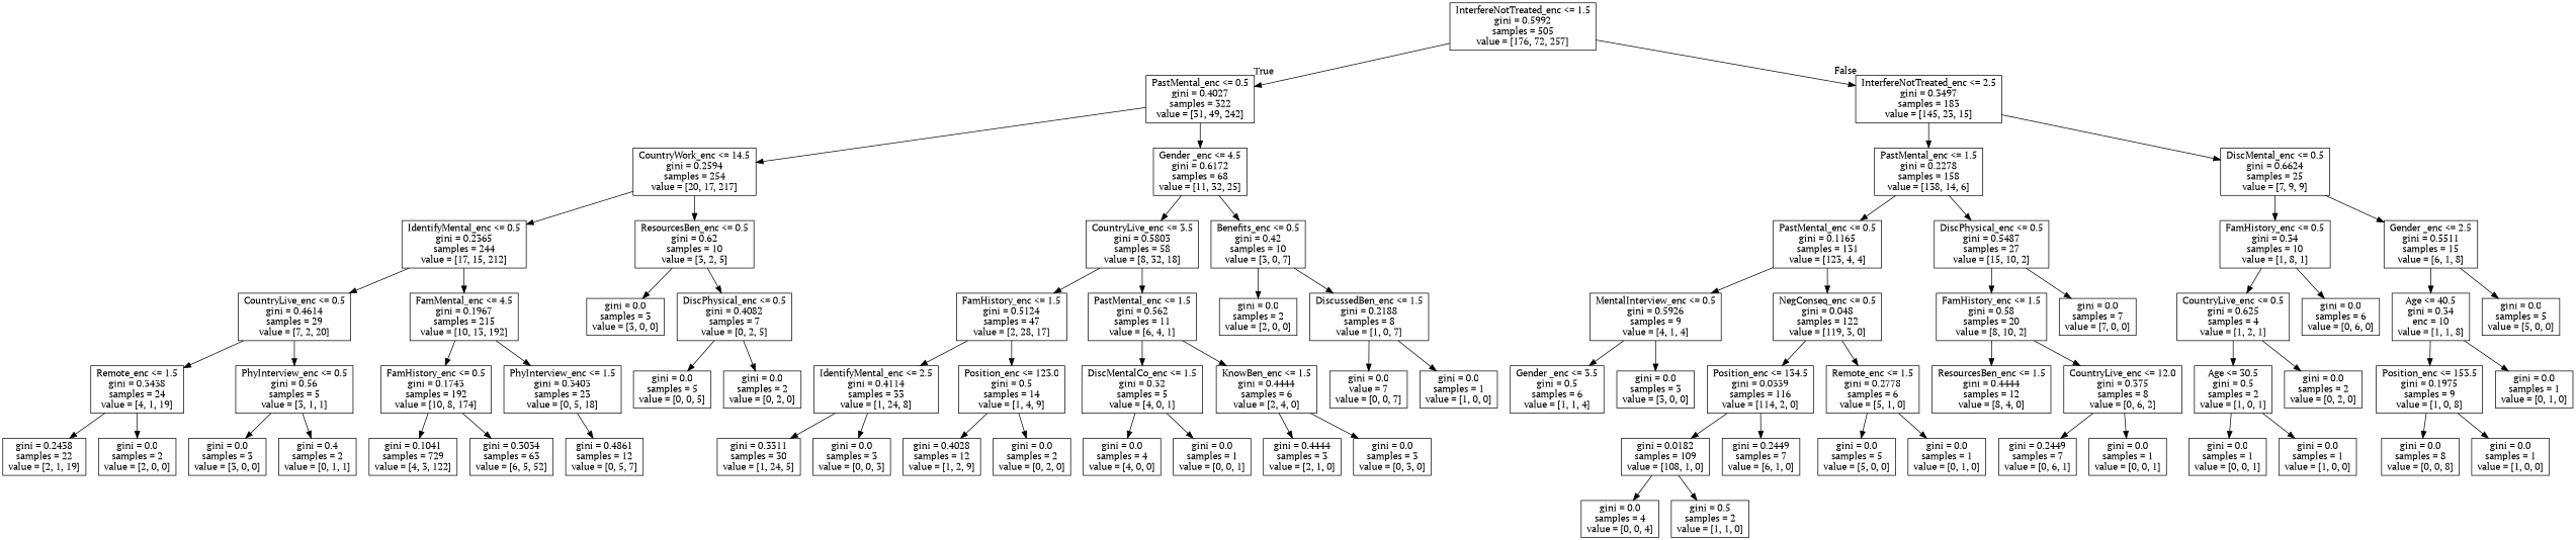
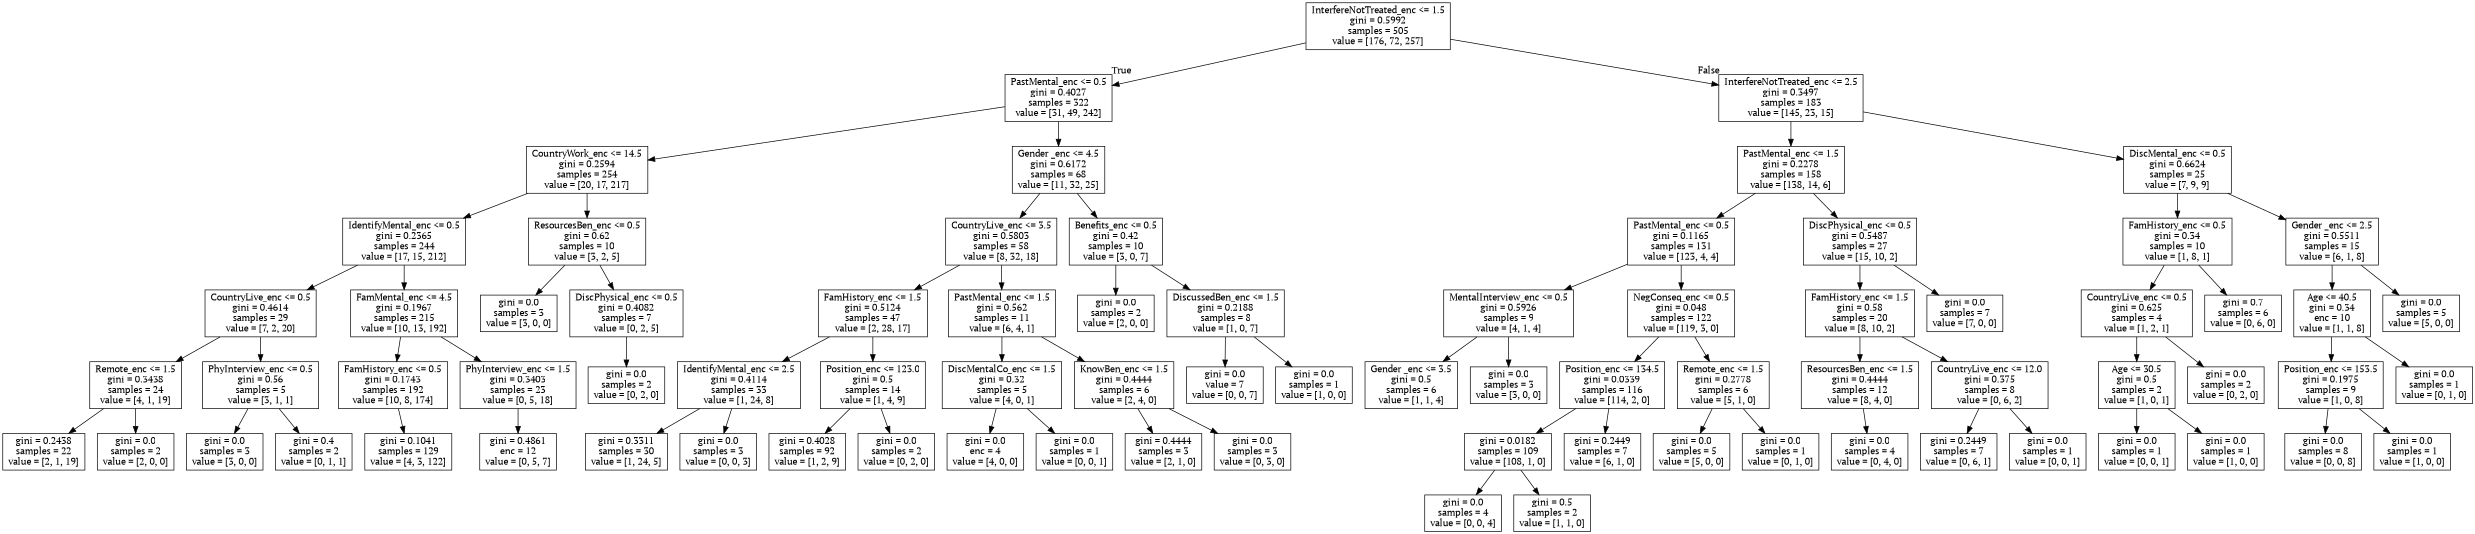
  digraph {
    fontname="PT Serif"
    node [fontname="PT Serif" shape=box]
    edge [fontname="PT Serif"]
    n1 [label="InterfereNotTreated_enc <= 1.5\ngini = 0.5992\nsamples = 505\nvalue = [176, 72, 257]"]
    n2 [label="PastMental_enc <= 0.5\ngini = 0.4027\nsamples = 322\nvalue = [31, 49, 242]"]
    n3 [label="InterfereNotTreated_enc <= 2.5\ngini = 0.3497\nsamples = 183\nvalue = [145, 23, 15]"]
    n4 [label="CountryWork_enc <= 14.5\ngini = 0.2594\nsamples = 254\nvalue = [20, 17, 217]"]
    n5 [label="Gender _enc <= 4.5\ngini = 0.6172\nsamples = 68\nvalue = [11, 32, 25]"]
    n6 [label="PastMental_enc <= 1.5\ngini = 0.2278\nsamples = 158\nvalue = [138, 14, 6]"]
    n7 [label="DiscMental_enc <= 0.5\ngini = 0.6624\nsamples = 25\nvalue = [7, 9, 9]"]
    n8 [label="IdentifyMental_enc <= 0.5\ngini = 0.2365\nsamples = 244\nvalue = [17, 15, 212]"]
    n9 [label="ResourcesBen_enc <= 0.5\ngini = 0.62\nsamples = 10\nvalue = [3, 2, 5]"]
    n10 [label="CountryLive_enc <= 3.5\ngini = 0.5803\nsamples = 58\nvalue = [8, 32, 18]"]
    n11 [label="Benefits_enc <= 0.5\ngini = 0.42\nsamples = 10\nvalue = [3, 0, 7]"]
    n12 [label="CountryLive_enc <= 0.5\ngini = 0.4614\nsamples = 29\nvalue = [7, 2, 20]"]
    n13 [label="FamMental_enc <= 4.5\ngini = 0.1967\nsamples = 215\nvalue = [10, 13, 192]"]
    n14 [label="gini = 0.0\nsamples = 3\nvalue = [3, 0, 0]"]
    n15 [label="DiscPhysical_enc <= 0.5\ngini = 0.4082\nsamples = 7\nvalue = [0, 2, 5]"]
    n16 [label="Remote_enc <= 1.5\ngini = 0.3438\nsamples = 24\nvalue = [4, 1, 19]"]
    n17 [label="PhyInterview_enc <= 0.5\ngini = 0.56\nsamples = 5\nvalue = [3, 1, 1]"]
    n18 [label="FamHistory_enc <= 0.5\ngini = 0.1743\nsamples = 192\nvalue = [10, 8, 174]"]
    n19 [label="PhyInterview_enc <= 1.5\ngini = 0.3403\nsamples = 23\nvalue = [0, 5, 18]"]
    n20 [label="gini = 0.2438\nsamples = 22\nvalue = [2, 1, 19]"]
    n21 [label="gini = 0.0\nsamples = 2\nvalue = [2, 0, 0]"]
    n22 [label="gini = 0.0\nsamples = 3\nvalue = [3, 0, 0]"]
    n23 [label="gini = 0.4\nsamples = 2\nvalue = [0, 1, 1]"]
-   n24 [label="gini = 0.1041\nsamples = 729\nvalue = [4, 3, 122]"]
-   n25 [label="gini = 0.3034\nsamples = 63\nvalue = [6, 5, 52]"]
-   n26 [label="gini = 0.4861\nsamples = 12\nvalue = [0, 5, 7]"]
-   n27 [label="gini = 0.0\nsamples = 5\nvalue = [0, 0, 5]"]
+   n24 [label="gini = 0.1041\nsamples = 129\nvalue = [4, 3, 122]"]
+   n26 [label="gini = 0.4861\nenc = 12\nvalue = [0, 5, 7]"]
    n28 [label="gini = 0.0\nsamples = 2\nvalue = [0, 2, 0]"]
    n29 [label="FamHistory_enc <= 1.5\ngini = 0.5124\nsamples = 47\nvalue = [2, 28, 17]"]
    n30 [label="PastMental_enc <= 1.5\ngini = 0.562\nsamples = 11\nvalue = [6, 4, 1]"]
    n31 [label="gini = 0.0\nsamples = 2\nvalue = [2, 0, 0]"]
    n32 [label="DiscussedBen_enc <= 1.5\ngini = 0.2188\nsamples = 8\nvalue = [1, 0, 7]"]
    n33 [label="IdentifyMental_enc <= 2.5\ngini = 0.4114\nsamples = 33\nvalue = [1, 24, 8]"]
    n34 [label="Position_enc <= 123.0\ngini = 0.5\nsamples = 14\nvalue = [1, 4, 9]"]
    n35 [label="DiscMentalCo_enc <= 1.5\ngini = 0.32\nsamples = 5\nvalue = [4, 0, 1]"]
    n36 [label="KnowBen_enc <= 1.5\ngini = 0.4444\nsamples = 6\nvalue = [2, 4, 0]"]
    n37 [label="gini = 0.3311\nsamples = 30\nvalue = [1, 24, 5]"]
    n38 [label="gini = 0.0\nsamples = 3\nvalue = [0, 0, 3]"]
-   n39 [label="gini = 0.4028\nsamples = 12\nvalue = [1, 2, 9]"]
+   n39 [label="gini = 0.4028\nsamples = 92\nvalue = [1, 2, 9]"]
    n40 [label="gini = 0.0\nsamples = 2\nvalue = [0, 2, 0]"]
-   n41 [label="gini = 0.0\nsamples = 4\nvalue = [4, 0, 0]"]
+   n41 [label="gini = 0.0\nenc = 4\nvalue = [4, 0, 0]"]
    n42 [label="gini = 0.0\nsamples = 1\nvalue = [0, 0, 1]"]
    n43 [label="gini = 0.4444\nsamples = 3\nvalue = [2, 1, 0]"]
    n44 [label="gini = 0.0\nsamples = 3\nvalue = [0, 3, 0]"]
    n45 [label="gini = 0.0\nvalue = 7\nvalue = [0, 0, 7]"]
    n46 [label="gini = 0.0\nsamples = 1\nvalue = [1, 0, 0]"]
    n47 [label="PastMental_enc <= 0.5\ngini = 0.1165\nsamples = 131\nvalue = [123, 4, 4]"]
    n48 [label="DiscPhysical_enc <= 0.5\ngini = 0.5487\nsamples = 27\nvalue = [15, 10, 2]"]
    n49 [label="FamHistory_enc <= 0.5\ngini = 0.34\nsamples = 10\nvalue = [1, 8, 1]"]
    n50 [label="Gender _enc <= 2.5\ngini = 0.5511\nsamples = 15\nvalue = [6, 1, 8]"]
    n51 [label="MentalInterview_enc <= 0.5\ngini = 0.5926\nsamples = 9\nvalue = [4, 1, 4]"]
    n52 [label="NegConseq_enc <= 0.5\ngini = 0.048\nsamples = 122\nvalue = [119, 3, 0]"]
    n53 [label="FamHistory_enc <= 1.5\ngini = 0.58\nsamples = 20\nvalue = [8, 10, 2]"]
    n54 [label="gini = 0.0\nsamples = 7\nvalue = [7, 0, 0]"]
    n55 [label="Gender _enc <= 3.5\ngini = 0.5\nsamples = 6\nvalue = [1, 1, 4]"]
    n56 [label="gini = 0.0\nsamples = 3\nvalue = [3, 0, 0]"]
    n57 [label="Position_enc <= 134.5\ngini = 0.0339\nsamples = 116\nvalue = [114, 2, 0]"]
    n58 [label="Remote_enc <= 1.5\ngini = 0.2778\nsamples = 6\nvalue = [5, 1, 0]"]
    n59 [label="gini = 0.0\nsamples = 4\nvalue = [0, 0, 4]"]
    n60 [label="gini = 0.5\nsamples = 2\nvalue = [1, 1, 0]"]
    n61 [label="gini = 0.0182\nsamples = 109\nvalue = [108, 1, 0]"]
    n62 [label="gini = 0.2449\nsamples = 7\nvalue = [6, 1, 0]"]
    n63 [label="gini = 0.0\nsamples = 5\nvalue = [5, 0, 0]"]
    n64 [label="gini = 0.0\nsamples = 1\nvalue = [0, 1, 0]"]
    n65 [label="ResourcesBen_enc <= 1.5\ngini = 0.4444\nsamples = 12\nvalue = [8, 4, 0]"]
    n66 [label="CountryLive_enc <= 12.0\ngini = 0.375\nsamples = 8\nvalue = [0, 6, 2]"]
+   n67 [label="gini = 0.0\nsamples = 4\nvalue = [0, 4, 0]"]
    n68 [label="gini = 0.2449\nsamples = 7\nvalue = [0, 6, 1]"]
    n69 [label="gini = 0.0\nsamples = 1\nvalue = [0, 0, 1]"]
    n70 [label="CountryLive_enc <= 0.5\ngini = 0.625\nsamples = 4\nvalue = [1, 2, 1]"]
-   n71 [label="gini = 0.0\nsamples = 6\nvalue = [0, 6, 0]"]
+   n71 [label="gini = 0.7\nsamples = 6\nvalue = [0, 6, 0]"]
    n72 [label="Age <= 40.5\ngini = 0.34\nenc = 10\nvalue = [1, 1, 8]"]
    n73 [label="gini = 0.0\nsamples = 5\nvalue = [5, 0, 0]"]
    n74 [label="Age <= 30.5\ngini = 0.5\nsamples = 2\nvalue = [1, 0, 1]"]
    n75 [label="gini = 0.0\nsamples = 2\nvalue = [0, 2, 0]"]
    n76 [label="gini = 0.0\nsamples = 1\nvalue = [0, 0, 1]"]
    n77 [label="gini = 0.0\nsamples = 1\nvalue = [1, 0, 0]"]
    n78 [label="Position_enc <= 153.5\ngini = 0.1975\nsamples = 9\nvalue = [1, 0, 8]"]
    n79 [label="gini = 0.0\nsamples = 1\nvalue = [0, 1, 0]"]
    n80 [label="gini = 0.0\nsamples = 8\nvalue = [0, 0, 8]"]
    n81 [label="gini = 0.0\nsamples = 1\nvalue = [1, 0, 0]"]
    n1 -> n2 [headlabel=True labelangle=45 labeldistance=2.5]
    n1 -> n3 [headlabel=False labelangle=-45 labeldistance=2.5]
    n2 -> n4
    n2 -> n5
    n3 -> n6
    n3 -> n7
    n4 -> n8
    n4 -> n9
    n5 -> n10
    n5 -> n11
    n6 -> n47
    n6 -> n48
    n7 -> n49
    n7 -> n50
    n8 -> n12
    n8 -> n13
    n9 -> n14
    n9 -> n15
    n10 -> n29
    n10 -> n30
    n11 -> n31
    n11 -> n32
    n12 -> n16
    n12 -> n17
    n13 -> n18
    n13 -> n19
-   n15 -> n27
    n15 -> n28
    n16 -> n20
    n16 -> n21
    n17 -> n22
    n17 -> n23
    n18 -> n24
-   n18 -> n25
    n19 -> n26
    n29 -> n33
    n29 -> n34
    n30 -> n35
    n30 -> n36
    n32 -> n45
    n32 -> n46
    n33 -> n37
    n33 -> n38
    n34 -> n39
    n34 -> n40
    n35 -> n41
    n35 -> n42
    n36 -> n43
    n36 -> n44
    n47 -> n51
    n47 -> n52
    n48 -> n53
    n48 -> n54
    n49 -> n70
    n49 -> n71
    n50 -> n72
    n50 -> n73
    n51 -> n55
    n51 -> n56
    n52 -> n57
    n52 -> n58
    n53 -> n65
    n53 -> n66
    n57 -> n61
    n57 -> n62
    n58 -> n63
    n58 -> n64
    n61 -> n59
    n61 -> n60
+   n65 -> n67
    n66 -> n68
    n66 -> n69
    n70 -> n74
    n70 -> n75
    n72 -> n78
    n72 -> n79
    n74 -> n76
    n74 -> n77
    n78 -> n80
    n78 -> n81
  }
